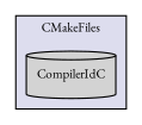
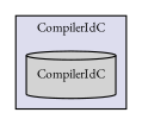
  digraph {
    compound=true
    fontname="EB Garamond"
    n1 [fillcolor=lightgrey fontname="EB Garamond" fontsize=10 label=CompilerIdC pencolor=black shape=cylinder style=filled]
    subgraph cluster_1 {
      bgcolor="#ddddee"
      fontsize=10
-     label=CMakeFiles
+     label=CompilerIdC
      pencolor=black
      n1
    }
  }
